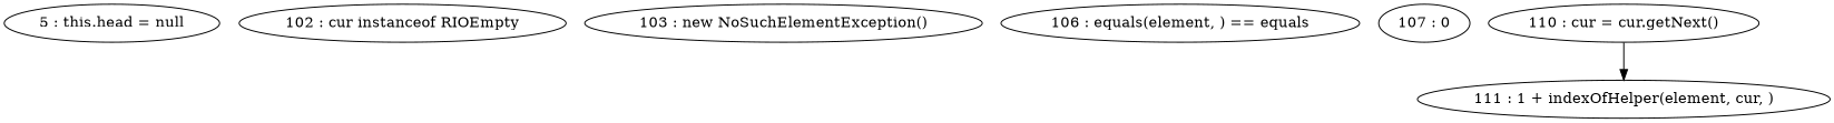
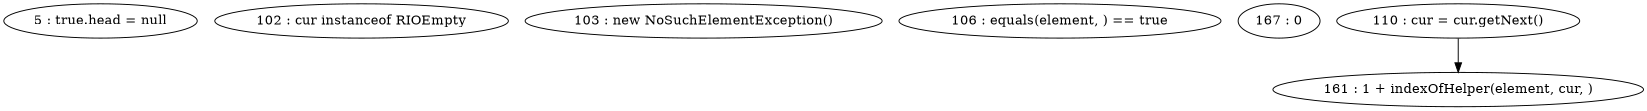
  digraph {
-   "5 : this.head = null"
+   "5 : this.head = null" [label="5 : true.head = null"]
    "102 : cur instanceof RIOEmpty"
    "103 : new NoSuchElementException()"
-   "106 : equals(element, ) == true" [label="106 : equals(element, ) == equals"]
-   "107 : 0"
+   "106 : equals(element, ) == true"
+   "107 : 0" [label="167 : 0"]
    "110 : cur = cur.getNext()"
-   "111 : 1 + indexOfHelper(element, cur, )"
+   "111 : 1 + indexOfHelper(element, cur, )" [label="161 : 1 + indexOfHelper(element, cur, )"]
    "110 : cur = cur.getNext()" -> "111 : 1 + indexOfHelper(element, cur, )"
  }
